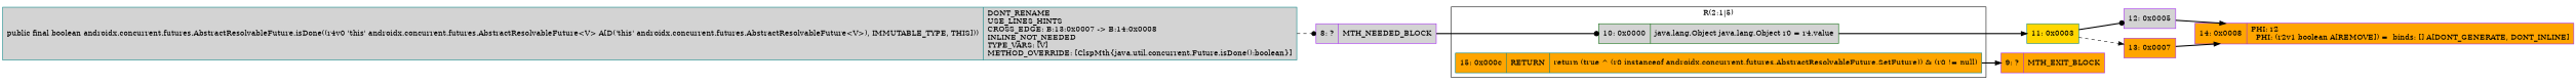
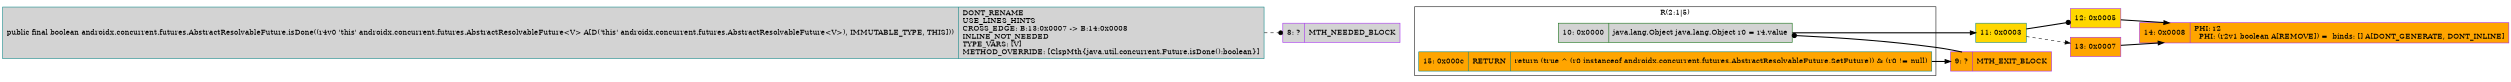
  digraph {
    rankdir=LR
    node [color=purple fillcolor=orange shape=record style=filled]
    edge [arrowhead=normal style=bold]
    n1 [color=darkgreen fillcolor=lightgrey label="{10\:\ 0x0000|java.lang.Object java.lang.Object r0 = r4.value\l}"]
    n2 [color=teal label="{15\:\ 0x000c|RETURN\l|return (true ^ (r0 instanceof androidx.concurrent.futures.AbstractResolvableFuture.SetFuture)) & (r0 != null)\l}"]
    n3 [color=teal fillcolor=gold label="{11\:\ 0x0003}"]
    n4 [label="{9\:\ ?|MTH_EXIT_BLOCK\l}"]
-   n5 [fillcolor=lightgrey label="{12\:\ 0x0005}"]
+   n5 [fillcolor=gold label="{12\:\ 0x0005}"]
    n6 [label="{13\:\ 0x0007}"]
    n7 [fillcolor=lightgrey label="{8\:\ ?|MTH_NEEDED_BLOCK\l}"]
    n8 [label="{14\:\ 0x0008|PHI: r2 \l  PHI: (r2v1 boolean A[REMOVE]) =  binds: [] A[DONT_GENERATE, DONT_INLINE]\l}"]
    n9 [color=teal fillcolor=lightgrey label="{public final boolean androidx.concurrent.futures.AbstractResolvableFuture.isDone((r4v0 'this' androidx.concurrent.futures.AbstractResolvableFuture\<V\> A[D('this' androidx.concurrent.futures.AbstractResolvableFuture\<V\>), IMMUTABLE_TYPE, THIS]))  | DONT_RENAME\lUSE_LINES_HINTS\lCROSS_EDGE: B:13:0x0007 \-\> B:14:0x0008\lINLINE_NOT_NEEDED\lTYPE_VARS: [V]\lMETHOD_OVERRIDE: [ClspMth\{java.util.concurrent.Future.isDone():boolean\}]\l}"]
    subgraph cluster_1 {
      label="R(2:1|5)"
      n1
      n2
    }
    n1 -> n3
    n2 -> n4
    n3 -> n5 [arrowhead=dot]
    n3 -> n6 [style=dashed]
    n5 -> n8
    n6 -> n8
-   n7 -> n1 [arrowhead=dot]
+   n4 -> n1 [arrowhead=dot]
    n9 -> n7 [arrowhead=dot style=dashed]
  }
